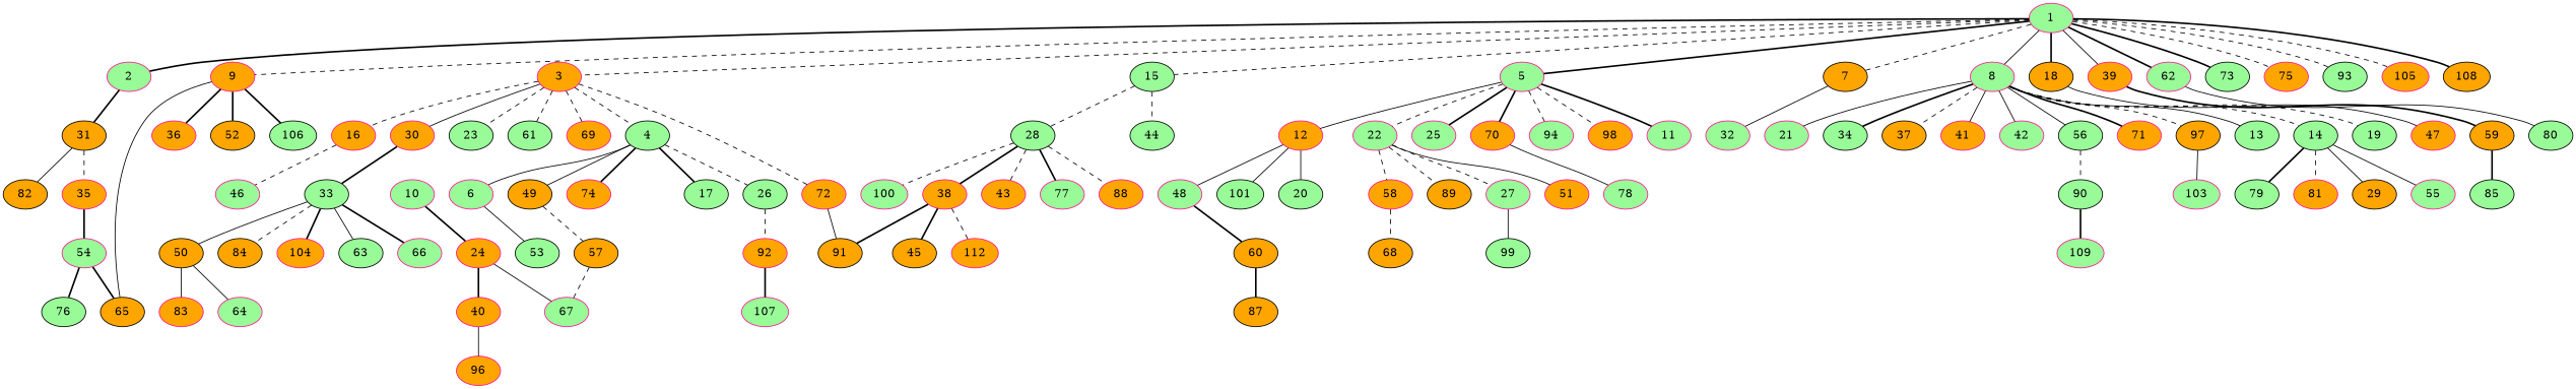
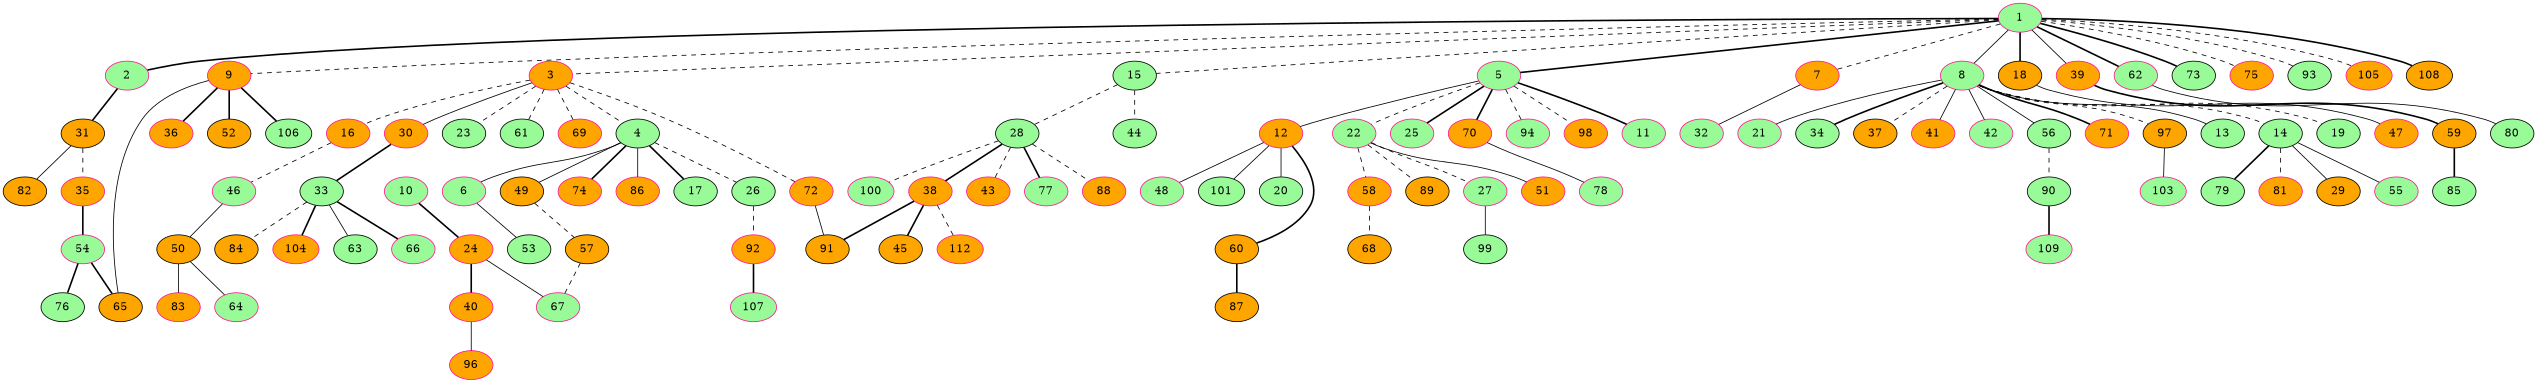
  graph {
    node [color=deeppink fillcolor=palegreen style=filled]
    edge [style=dashed]
    1
    2
    3 [fillcolor=orange]
    5
-   7 [color=black fillcolor=orange]
+   7 [fillcolor=orange]
    8
    9 [fillcolor=orange]
    15 [color=black]
    18 [color=black fillcolor=orange]
    39 [fillcolor=orange]
    62
    73 [color=black]
    75 [fillcolor=orange]
    93 [color=black]
    105 [fillcolor=orange]
    108 [color=black fillcolor=orange]
    31 [color=black fillcolor=orange]
    4 [color=black]
    16 [fillcolor=orange]
    23 [color=black]
    30 [fillcolor=orange]
    61 [color=black]
    69 [fillcolor=orange]
    72 [fillcolor=orange]
    11
    12 [fillcolor=orange]
    22
    25
    70 [fillcolor=orange]
    94
    98 [fillcolor=orange]
    32
    13 [color=black]
    14 [color=black]
    19 [color=black]
    21
    34 [color=black]
    37 [color=black fillcolor=orange]
    41 [fillcolor=orange]
    42
    56 [color=black]
    71 [fillcolor=orange]
    97 [color=black fillcolor=orange]
    36 [fillcolor=orange]
    52 [color=black fillcolor=orange]
    65 [color=black fillcolor=orange]
    106 [color=black]
    24 [fillcolor=orange]
    10
    28 [color=black]
    44 [color=black]
    47 [fillcolor=orange]
    59 [color=black fillcolor=orange]
    80 [color=black]
    35 [fillcolor=orange]
    82 [color=black fillcolor=orange]
    6
    17 [color=black]
    26 [color=black]
    49 [color=black fillcolor=orange]
    74 [fillcolor=orange]
+   86 [fillcolor=orange]
    46
    33 [color=black]
    91 [color=black fillcolor=orange]
    53 [color=black]
    92 [fillcolor=orange]
    57 [color=black fillcolor=orange]
    20 [color=black]
    48
    60 [color=black fillcolor=orange]
    101 [color=black]
    27
    51 [fillcolor=orange]
    58 [fillcolor=orange]
    89 [color=black fillcolor=orange]
    78
    29 [color=black fillcolor=orange]
    55
    79 [color=black]
    81 [fillcolor=orange]
    90 [color=black]
    103
    40 [fillcolor=orange]
    67
    87 [color=black fillcolor=orange]
    38 [fillcolor=orange]
    43 [fillcolor=orange]
    77
    88 [fillcolor=orange]
    100
    99 [color=black]
    68 [color=black fillcolor=orange]
    96 [fillcolor=orange]
    107
    45 [color=black fillcolor=orange]
    n97 [fillcolor=orange label=112]
    50 [color=black fillcolor=orange]
    63 [color=black]
    66
    84 [color=black fillcolor=orange]
    104 [fillcolor=orange]
    54
    64
    83 [fillcolor=orange]
    76 [color=black]
    85 [color=black]
    109
    1 -- 2 [style=bold]
    1 -- 3
    1 -- 5 [style=bold]
    1 -- 7
    1 -- 8 [style=solid]
    1 -- 9
    1 -- 15
    1 -- 18 [style=bold]
    1 -- 39 [style=solid]
    1 -- 62 [style=bold]
    1 -- 73 [style=bold]
    1 -- 75
    1 -- 93
    1 -- 105
    1 -- 108 [style=bold]
    2 -- 31 [style=bold]
    3 -- 4
    3 -- 16
    3 -- 23
    3 -- 30 [style=solid]
    3 -- 61
    3 -- 69
    3 -- 72
    5 -- 11 [style=bold]
    5 -- 12 [style=solid]
    5 -- 22
    5 -- 25 [style=bold]
    5 -- 70 [style=bold]
    5 -- 94
    5 -- 98
    7 -- 32 [style=solid]
    8 -- 13 [style=solid]
    8 -- 14
    8 -- 19
    8 -- 21 [style=solid]
    8 -- 34 [style=bold]
    8 -- 37
    8 -- 41 [style=solid]
    8 -- 42 [style=solid]
    8 -- 56 [style=solid]
    8 -- 71 [style=bold]
    8 -- 97
    9 -- 36 [style=bold]
    9 -- 52 [style=bold]
    9 -- 65 [style=solid]
    9 -- 106 [style=bold]
    15 -- 28
    15 -- 44
    18 -- 47 [style=solid]
    39 -- 59 [style=bold]
    62 -- 80 [style=solid]
    31 -- 35
    31 -- 82 [style=solid]
    4 -- 6 [style=solid]
    4 -- 17 [style=bold]
    4 -- 26
    4 -- 49 [style=solid]
    4 -- 74 [style=bold]
+   4 -- 86 [style=solid]
    16 -- 46
    30 -- 33 [style=bold]
    72 -- 91 [style=solid]
    12 -- 20 [style=solid]
    12 -- 48 [style=solid]
-   48 -- 60 [style=bold]
+   12 -- 60 [style=bold]
    12 -- 101 [style=solid]
    22 -- 27
    22 -- 51 [style=solid]
    22 -- 58
    22 -- 89
    70 -- 78 [style=solid]
    14 -- 29 [style=solid]
    14 -- 55 [style=solid]
    14 -- 79 [style=bold]
    14 -- 81
    56 -- 90
    97 -- 103 [style=solid]
    24 -- 40 [style=bold]
    24 -- 67 [style=solid]
    10 -- 24 [style=bold]
    28 -- 38 [style=bold]
    28 -- 43
    28 -- 77 [style=bold]
    28 -- 88
    28 -- 100
    59 -- 85 [style=bold]
    35 -- 54 [style=bold]
    6 -- 53 [style=solid]
    26 -- 92
    49 -- 57
-   33 -- 50 [style=solid]
+   46 -- 50 [style=solid]
    33 -- 63 [style=solid]
    33 -- 66 [style=bold]
    33 -- 84
    33 -- 104 [style=bold]
    92 -- 107 [style=bold]
    57 -- 67
    60 -- 87 [style=bold]
    27 -- 99 [style=solid]
    58 -- 68
    90 -- 109 [style=bold]
    40 -- 96 [style=solid]
    38 -- 91 [style=bold]
    38 -- 45 [style=bold]
    38 -- n97
    50 -- 64 [style=solid]
    50 -- 83 [style=solid]
    54 -- 65 [style=bold]
    54 -- 76 [style=bold]
  }
